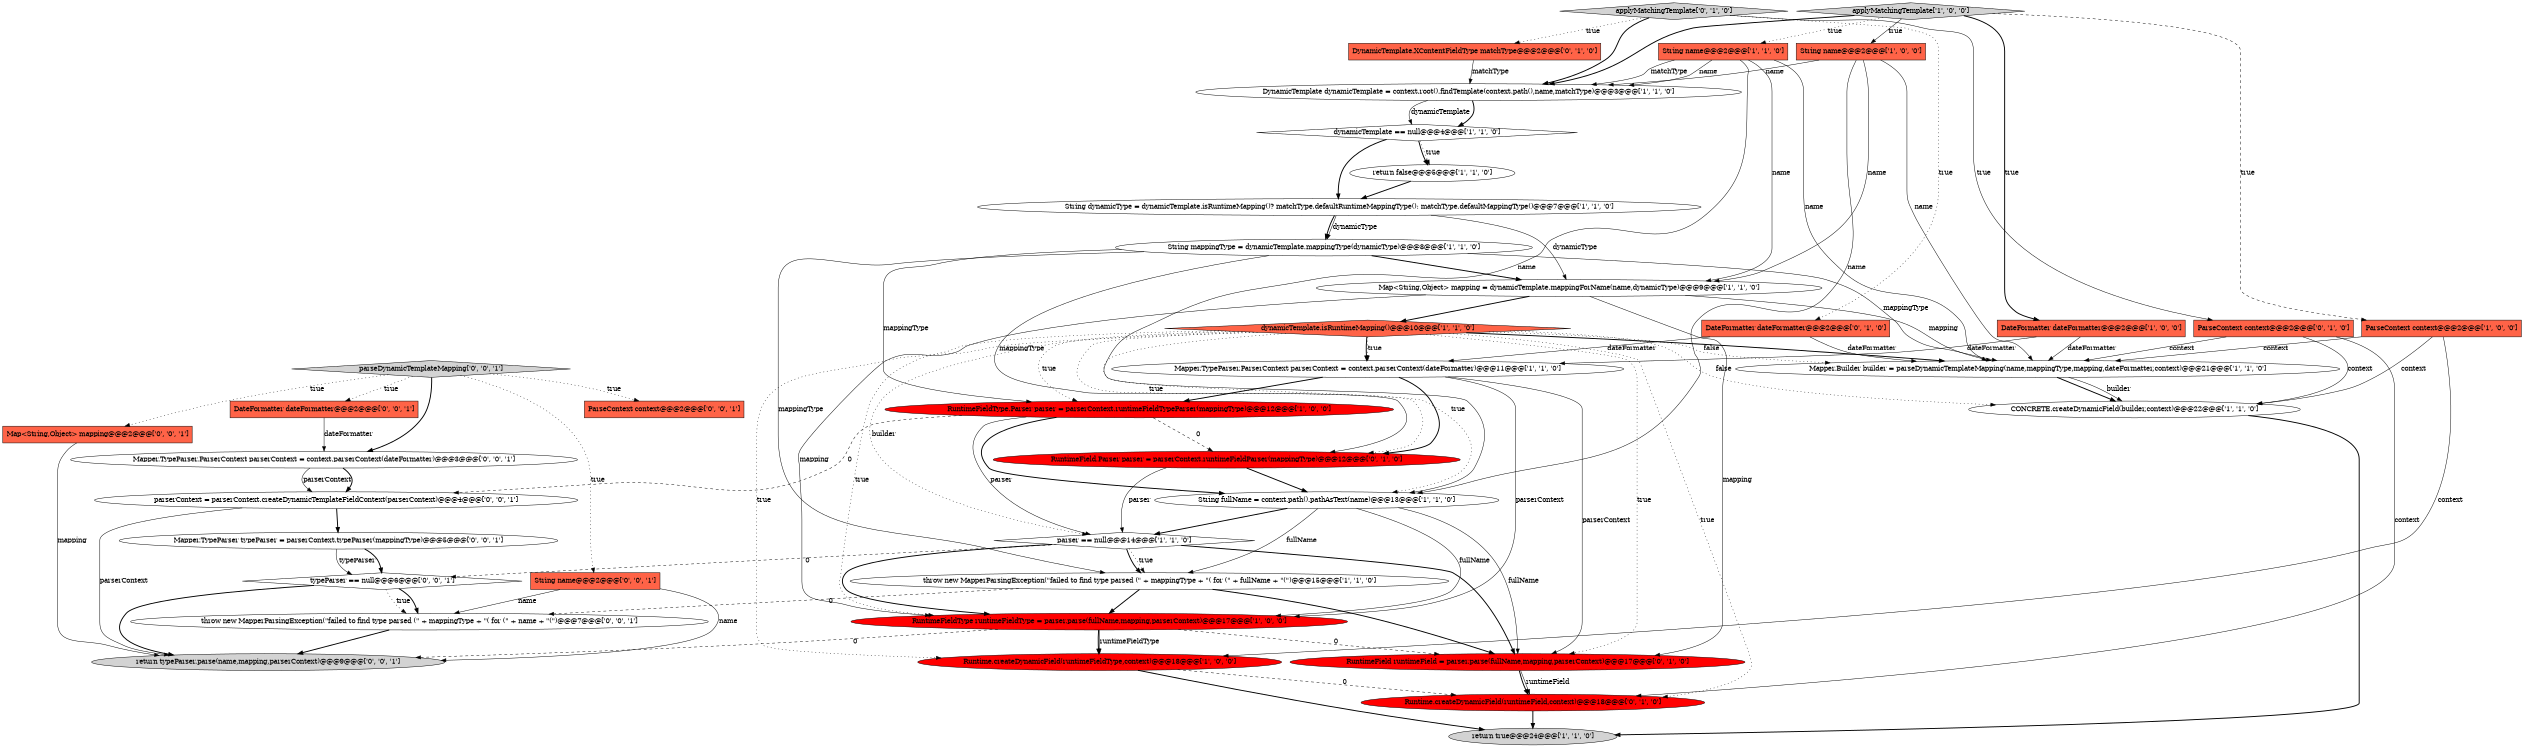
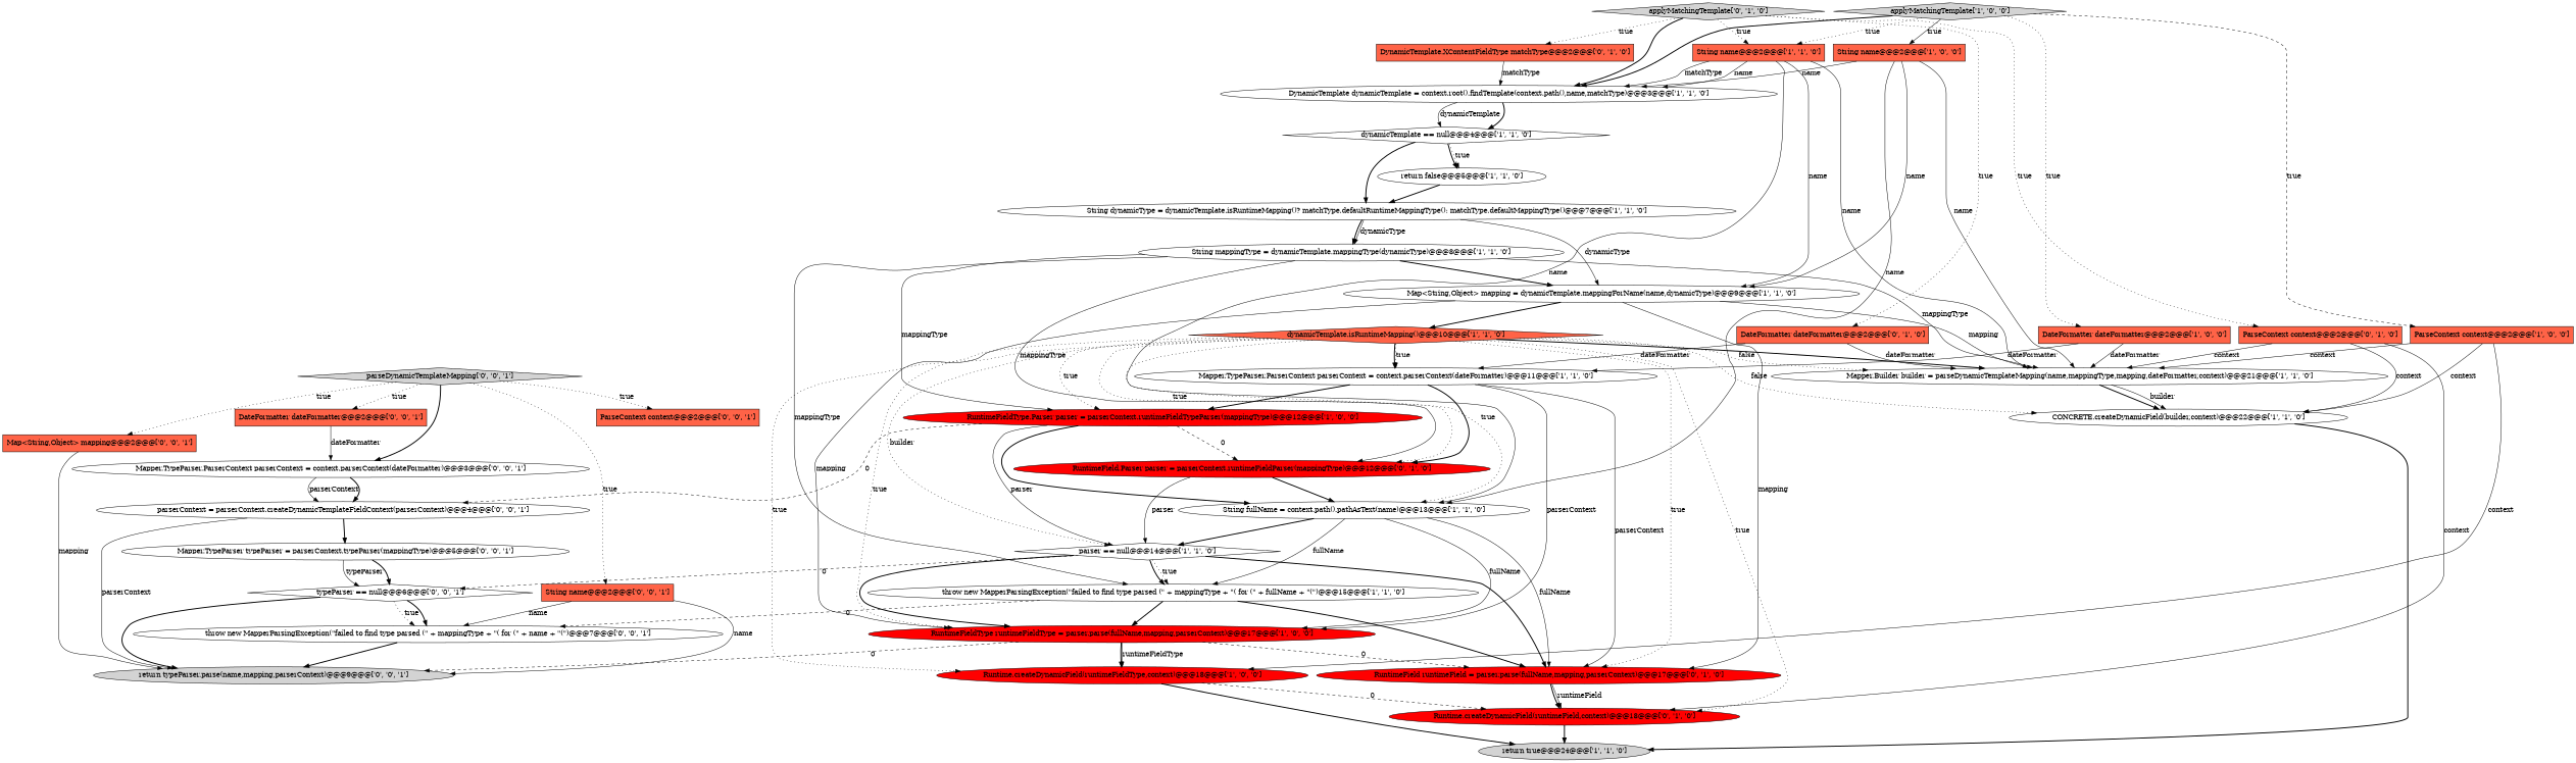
  digraph {
    node [fillcolor=white shape=ellipse style=filled]
    edge [style=solid]
    n1 [fillcolor=lightgray label="return typeParser.parse(name,mapping,parserContext)@@@9@@@['0', '0', '1']"]
    n2 [label="Mapper.TypeParser typeParser = parserContext.typeParser(mappingType)@@@5@@@['0', '0', '1']"]
    n3 [label="typeParser == null@@@6@@@['0', '0', '1']" shape=diamond]
    n4 [label="throw new MapperParsingException(\"failed to find type parsed (\" + mappingType + \"( for (\" + name + \"(\")@@@7@@@['0', '0', '1']"]
    n5 [fillcolor=red label="RuntimeFieldType.Parser parser = parserContext.runtimeFieldTypeParser(mappingType)@@@12@@@['1', '0', '0']"]
    n6 [label="parser == null@@@14@@@['1', '1', '0']" shape=diamond]
    n7 [label="String fullName = context.path().pathAsText(name)@@@13@@@['1', '1', '0']"]
    n8 [label="parserContext = parserContext.createDynamicTemplateFieldContext(parserContext)@@@4@@@['0', '0', '1']"]
    n9 [fillcolor=red label="RuntimeField.Parser parser = parserContext.runtimeFieldParser(mappingType)@@@12@@@['0', '1', '0']"]
    n10 [label="throw new MapperParsingException(\"failed to find type parsed (\" + mappingType + \"( for (\" + fullName + \"(\")@@@15@@@['1', '1', '0']"]
    n11 [fillcolor=red label="RuntimeFieldType runtimeFieldType = parser.parse(fullName,mapping,parserContext)@@@17@@@['1', '0', '0']"]
    n12 [fillcolor=red label="RuntimeField runtimeField = parser.parse(fullName,mapping,parserContext)@@@17@@@['0', '1', '0']"]
    n13 [fillcolor=tomato label="DateFormatter dateFormatter@@@2@@@['1', '0', '0']" shape=box]
    n14 [label="Mapper.Builder builder = parseDynamicTemplateMapping(name,mappingType,mapping,dateFormatter,context)@@@21@@@['1', '1', '0']"]
    n15 [label="Mapper.TypeParser.ParserContext parserContext = context.parserContext(dateFormatter)@@@11@@@['1', '1', '0']"]
    n16 [label="CONCRETE.createDynamicField(builder,context)@@@22@@@['1', '1', '0']"]
    n17 [fillcolor=tomato label="Map<String,Object> mapping@@@2@@@['0', '0', '1']" shape=box]
    n18 [fillcolor=red label="Runtime.createDynamicField(runtimeFieldType,context)@@@18@@@['1', '0', '0']"]
    n19 [fillcolor=red label="Runtime.createDynamicField(runtimeField,context)@@@18@@@['0', '1', '0']"]
    n20 [fillcolor=lightgray label="return true@@@24@@@['1', '1', '0']"]
    n21 [label="String dynamicType = dynamicTemplate.isRuntimeMapping()? matchType.defaultRuntimeMappingType(): matchType.defaultMappingType()@@@7@@@['1', '1', '0']"]
    n22 [label="Map<String,Object> mapping = dynamicTemplate.mappingForName(name,dynamicType)@@@9@@@['1', '1', '0']"]
    n23 [label="String mappingType = dynamicTemplate.mappingType(dynamicType)@@@8@@@['1', '1', '0']"]
    n24 [fillcolor=tomato label="dynamicTemplate.isRuntimeMapping()@@@10@@@['1', '1', '0']" shape=diamond]
    n25 [fillcolor=lightgray label="parseDynamicTemplateMapping['0', '0', '1']" shape=diamond]
    n26 [label="Mapper.TypeParser.ParserContext parserContext = context.parserContext(dateFormatter)@@@3@@@['0', '0', '1']"]
    n27 [fillcolor=tomato label="String name@@@2@@@['0', '0', '1']" shape=box]
    n28 [fillcolor=tomato label="ParseContext context@@@2@@@['0', '0', '1']" shape=box]
    n29 [fillcolor=tomato label="DateFormatter dateFormatter@@@2@@@['0', '0', '1']" shape=box]
    n30 [label="DynamicTemplate dynamicTemplate = context.root().findTemplate(context.path(),name,matchType)@@@3@@@['1', '1', '0']"]
    n31 [label="dynamicTemplate == null@@@4@@@['1', '1', '0']" shape=diamond]
    n32 [label="return false@@@5@@@['1', '1', '0']"]
    n33 [fillcolor=tomato label="String name@@@2@@@['1', '0', '0']" shape=box]
    n34 [fillcolor=tomato label="String name@@@2@@@['1', '1', '0']" shape=box]
    n35 [fillcolor=tomato label="DateFormatter dateFormatter@@@2@@@['0', '1', '0']" shape=box]
    n36 [fillcolor=lightgray label="applyMatchingTemplate['0', '1', '0']" shape=diamond]
    n37 [fillcolor=tomato label="DynamicTemplate.XContentFieldType matchType@@@2@@@['0', '1', '0']" shape=box]
    n38 [fillcolor=tomato label="ParseContext context@@@2@@@['0', '1', '0']" shape=box]
    n39 [fillcolor=tomato label="ParseContext context@@@2@@@['1', '0', '0']" shape=box]
    n40 [fillcolor=lightgray label="applyMatchingTemplate['1', '0', '0']" shape=diamond]
    n2 -> n3 [label=typeParser]
    n2 -> n3 [style=bold]
    n3 -> n1 [style=bold]
    n3 -> n4 [label=true style=dotted]
    n3 -> n4 [style=bold]
    n4 -> n1 [style=bold]
    n5 -> n6 [label=parser]
    n5 -> n7 [style=bold]
    n5 -> n8 [label=0 style=dashed]
    n5 -> n9 [label=0 style=dashed]
    n6 -> n3 [label=0 style=dashed]
    n6 -> n10 [label=true style=dotted]
    n6 -> n10 [style=bold]
    n6 -> n11 [style=bold]
    n6 -> n12 [style=bold]
    n7 -> n6 [style=bold]
    n7 -> n10 [label=fullName]
    n7 -> n11 [label=fullName]
    n7 -> n12 [label=fullName]
    n8 -> n1 [label=parserContext]
    n8 -> n2 [style=bold]
    n9 -> n6 [label=parser]
    n9 -> n7 [style=bold]
    n10 -> n4 [label=0 style=dashed]
    n10 -> n11 [style=bold]
    n10 -> n12 [style=bold]
    n11 -> n1 [label=0 style=dashed]
    n11 -> n12 [label=0 style=dashed]
    n11 -> n18 [style=bold]
    n11 -> n18 [label=runtimeFieldType]
    n12 -> n19 [style=bold]
    n12 -> n19 [label=runtimeField]
    n13 -> n14 [label=dateFormatter]
    n13 -> n15 [label=dateFormatter]
    n14 -> n16 [style=bold]
    n14 -> n16 [label=builder]
    n15 -> n5 [style=bold]
    n15 -> n9 [style=bold]
    n15 -> n11 [label=parserContext]
    n15 -> n12 [label=parserContext]
    n16 -> n20 [style=bold]
    n17 -> n1 [label=mapping]
    n18 -> n19 [label=0 style=dashed]
    n18 -> n20 [style=bold]
    n19 -> n20 [style=bold]
    n21 -> n22 [label=dynamicType]
    n21 -> n23 [label=dynamicType]
    n21 -> n23 [style=bold]
    n22 -> n11 [label=mapping]
    n22 -> n12 [label=mapping]
    n22 -> n14 [label=mapping]
    n22 -> n24 [style=bold]
    n23 -> n5 [label=mappingType]
    n23 -> n9 [label=mappingType]
    n23 -> n10 [label=mappingType]
    n23 -> n14 [label=mappingType]
    n23 -> n22 [style=bold]
    n24 -> n5 [label=true style=dotted]
    n24 -> n6 [label=builder style=dotted]
    n24 -> n7 [label=true style=dotted]
    n24 -> n9 [label=true style=dotted]
    n24 -> n11 [label=true style=dotted]
    n24 -> n12 [label=true style=dotted]
    n24 -> n14 [label=false style=dotted]
    n24 -> n14 [style=bold]
    n24 -> n15 [style=bold]
    n24 -> n15 [label=true style=dotted]
    n24 -> n16 [label=false style=dotted]
    n24 -> n18 [label=true style=dotted]
    n24 -> n19 [label=true style=dotted]
    n25 -> n17 [label=true style=dotted]
    n25 -> n26 [style=bold]
    n25 -> n27 [label=true style=dotted]
    n25 -> n28 [label=true style=dotted]
    n25 -> n29 [label=true style=dotted]
    n26 -> n8 [label=parserContext]
    n26 -> n8 [style=bold]
    n27 -> n1 [label=name]
    n27 -> n4 [label=name]
    n29 -> n26 [label=dateFormatter]
    n30 -> n31 [style=bold]
    n30 -> n31 [label=dynamicTemplate]
    n31 -> n21 [style=bold]
    n31 -> n32 [style=bold]
    n31 -> n32 [label=true style=dotted]
    n32 -> n21 [style=bold]
    n33 -> n7 [label=name]
    n33 -> n14 [label=name]
    n33 -> n22 [label=name]
    n33 -> n30 [label=name]
    n34 -> n7 [label=name]
    n34 -> n14 [label=name]
    n34 -> n22 [label=name]
    n34 -> n30 [label=name]
    n34 -> n30 [label=matchType]
    n35 -> n14 [label=dateFormatter]
    n35 -> n15 [label=dateFormatter]
    n36 -> n30 [style=bold]
+   n36 -> n34 [label=true style=dotted]
    n36 -> n35 [label=true style=dotted]
    n36 -> n37 [label=true style=dotted]
-   n36 -> n38 [label=true]
+   n36 -> n38 [label=true style=dotted]
    n37 -> n30 [label=matchType]
    n38 -> n14 [label=context]
    n38 -> n16 [label=context]
    n38 -> n19 [label=context]
    n39 -> n14 [label=context]
    n39 -> n16 [label=context]
    n39 -> n18 [label=context]
-   n40 -> n13 [label=true style=bold]
+   n40 -> n13 [label=true style=dotted]
    n40 -> n30 [style=bold]
    n40 -> n33 [label=true]
    n40 -> n34 [label=true style=dotted]
    n40 -> n39 [label=true style=dashed]
  }
